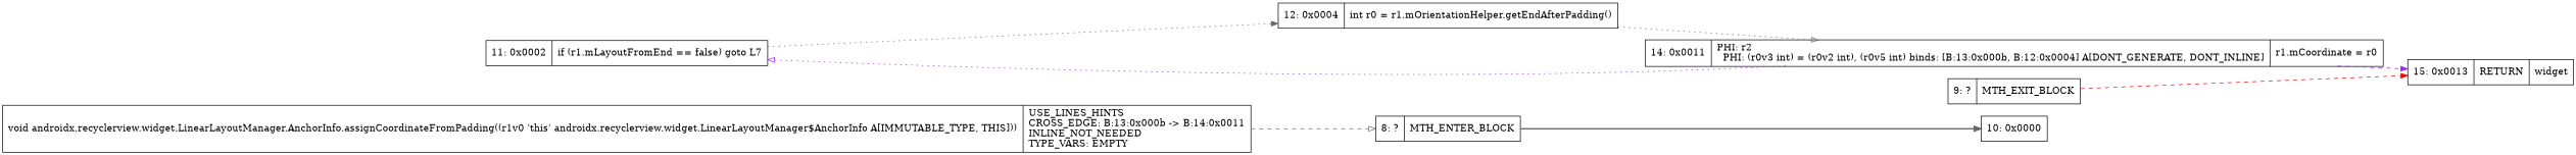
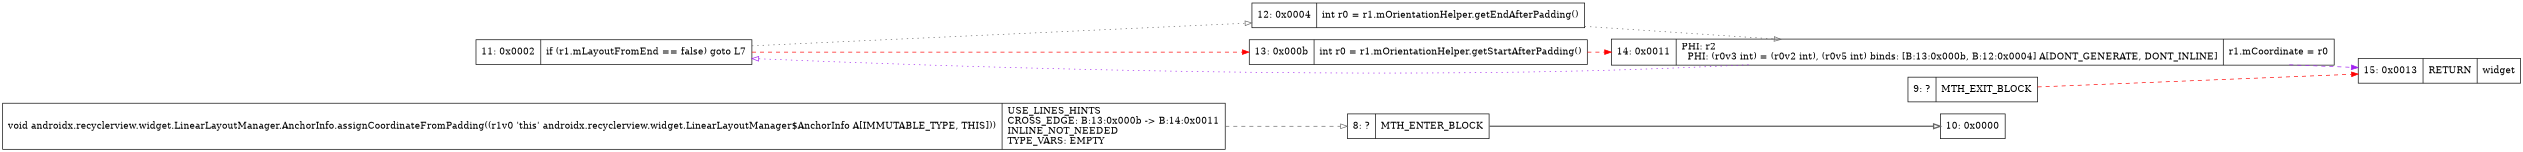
  digraph {
    rankdir=LR
    node [shape=record]
    edge [arrowhead=normal color=gray40 style=dashed]
    n1 [label="{8\:\ ?|MTH_ENTER_BLOCK\l}"]
    n2 [label="{10\:\ 0x0000}"]
    n3 [label="{11\:\ 0x0002|if (r1.mLayoutFromEnd == false) goto L7\l}"]
    n4 [label="{12\:\ 0x0004|int r0 = r1.mOrientationHelper.getEndAfterPadding()\l}"]
+   n5 [label="{13\:\ 0x000b|int r0 = r1.mOrientationHelper.getStartAfterPadding()\l}"]
    n6 [label="{14\:\ 0x0011|PHI: r2 \l  PHI: (r0v3 int) = (r0v2 int), (r0v5 int) binds: [B:13:0x000b, B:12:0x0004] A[DONT_GENERATE, DONT_INLINE]\l|r1.mCoordinate = r0\l}"]
    n7 [label="{15\:\ 0x0013|RETURN\l|widget\l}"]
    n8 [label="{9\:\ ?|MTH_EXIT_BLOCK\l}"]
    n9 [label="{void androidx.recyclerview.widget.LinearLayoutManager.AnchorInfo.assignCoordinateFromPadding((r1v0 'this' androidx.recyclerview.widget.LinearLayoutManager$AnchorInfo A[IMMUTABLE_TYPE, THIS]))  | USE_LINES_HINTS\lCROSS_EDGE: B:13:0x000b \-\> B:14:0x0011\lINLINE_NOT_NEEDED\lTYPE_VARS: EMPTY\l}"]
-   n1 -> n2 [style=bold]
-   n3 -> n4 [style=dotted]
+   n1 -> n2 [arrowhead=onormal style=bold]
+   n3 -> n4 [arrowhead=onormal style=dotted]
+   n3 -> n5 [color=red]
    n4 -> n6 [arrowhead=onormal style=dotted]
+   n5 -> n6 [color=red]
    n6 -> n3 [arrowhead=onormal color=purple style=dotted]
    n6 -> n7 [color=purple]
    n8 -> n7 [color=red]
    n9 -> n1 [arrowhead=onormal]
  }
